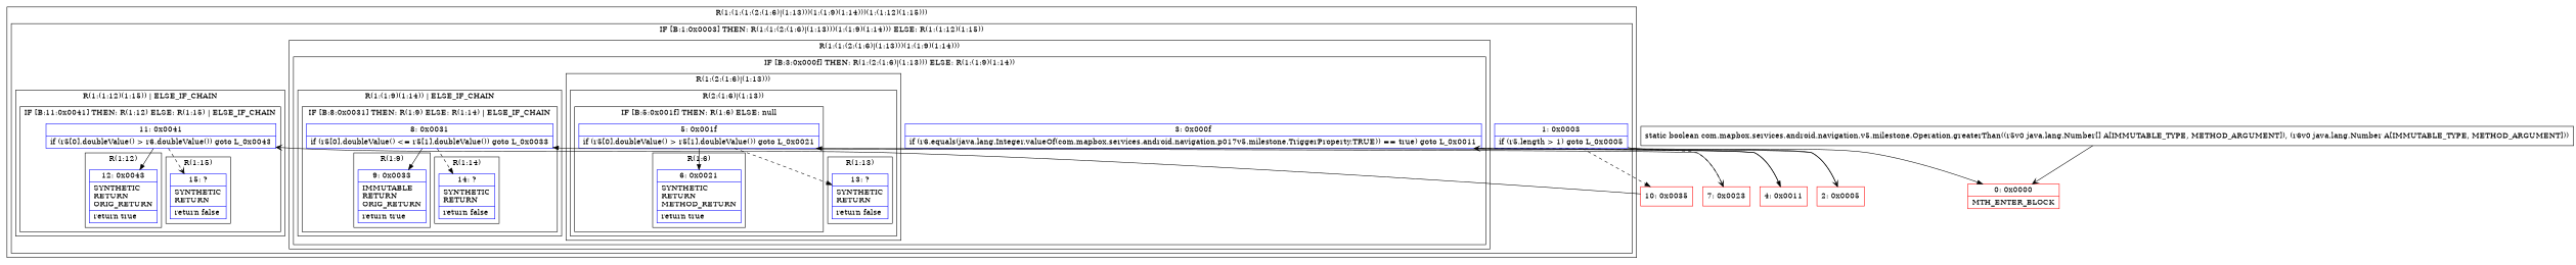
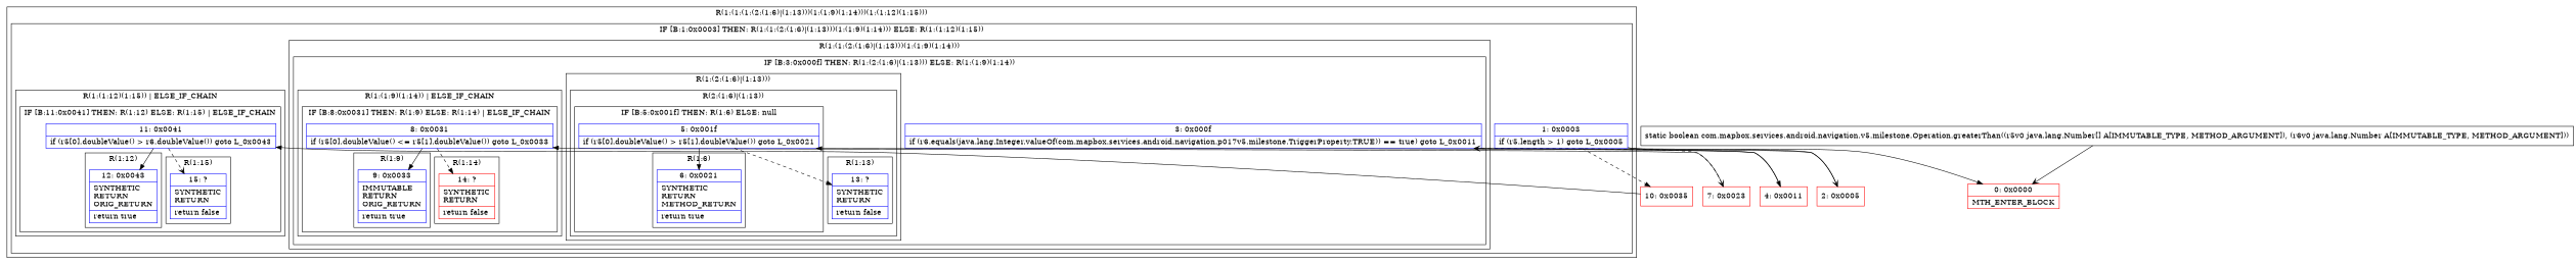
  digraph {
    node [color=blue shape=record]
    edge [arrowhead=normal]
    n1 [label="{6\:\ 0x0021|SYNTHETIC\lRETURN\lMETHOD_RETURN\l|return true\l}"]
    n2 [label="{5\:\ 0x001f|if (r5[0].doubleValue() \> r5[1].doubleValue()) goto L_0x0021\l}"]
    n3 [label="{13\:\ ?|SYNTHETIC\lRETURN\l|return false\l}"]
    n4 [label="{9\:\ 0x0033|IMMUTABLE\lRETURN\lORIG_RETURN\l|return true\l}"]
-   n5 [label="{14\:\ ?|SYNTHETIC\lRETURN\l|return false\l}"]
+   n5 [color=red label="{14\:\ ?|SYNTHETIC\lRETURN\l|return false\l}"]
    n6 [label="{8\:\ 0x0031|if (r5[0].doubleValue() \<= r5[1].doubleValue()) goto L_0x0033\l}"]
    n7 [label="{3\:\ 0x000f|if (r6.equals(java.lang.Integer.valueOf(com.mapbox.services.android.navigation.p017v5.milestone.TriggerProperty.TRUE)) == true) goto L_0x0011\l}"]
    n8 [label="{12\:\ 0x0043|SYNTHETIC\lRETURN\lORIG_RETURN\l|return true\l}"]
    n9 [label="{15\:\ ?|SYNTHETIC\lRETURN\l|return false\l}"]
    n10 [label="{11\:\ 0x0041|if (r5[0].doubleValue() \> r6.doubleValue()) goto L_0x0043\l}"]
    n11 [label="{1\:\ 0x0003|if (r5.length \> 1) goto L_0x0005\l}"]
    n12 [color=red label="{4\:\ 0x0011}"]
    n13 [color=red label="{7\:\ 0x0023}"]
    n14 [color=red label="{2\:\ 0x0005}"]
    n15 [color=red label="{10\:\ 0x0035}"]
    n16 [color=red label="{0\:\ 0x0000|MTH_ENTER_BLOCK\l}"]
    n17 [label="{static boolean com.mapbox.services.android.navigation.v5.milestone.Operation.greaterThan((r5v0 java.lang.Number[] A[IMMUTABLE_TYPE, METHOD_ARGUMENT]), (r6v0 java.lang.Number A[IMMUTABLE_TYPE, METHOD_ARGUMENT])) }" color=""]
    subgraph cluster_1 {
      label="R(1:(1:(1:(2:(1:6)|(1:13)))(1:(1:9)(1:14)))(1:(1:12)(1:15)))"
      subgraph cluster_2 {
        label="IF [B:1:0x0003] THEN: R(1:(1:(2:(1:6)|(1:13)))(1:(1:9)(1:14))) ELSE: R(1:(1:12)(1:15))"
        n11
        subgraph cluster_3 {
          label="R(1:(1:(2:(1:6)|(1:13)))(1:(1:9)(1:14)))"
          subgraph cluster_4 {
            label="IF [B:3:0x000f] THEN: R(1:(2:(1:6)|(1:13))) ELSE: R(1:(1:9)(1:14))"
            n7
            subgraph cluster_5 {
              label="R(1:(2:(1:6)|(1:13)))"
              subgraph cluster_6 {
                label="R(2:(1:6)|(1:13))"
                subgraph cluster_7 {
                  label="IF [B:5:0x001f] THEN: R(1:6) ELSE: null"
                  n2
                  subgraph cluster_8 {
                    label="R(1:6)"
                    n1
                  }
                }
                subgraph cluster_9 {
                  label="R(1:13)"
                  n3
                }
              }
            }
            subgraph cluster_10 {
              label="R(1:(1:9)(1:14)) | ELSE_IF_CHAIN\l"
              subgraph cluster_11 {
                label="IF [B:8:0x0031] THEN: R(1:9) ELSE: R(1:14) | ELSE_IF_CHAIN\l"
                n6
                subgraph cluster_12 {
                  label="R(1:9)"
                  n4
                }
                subgraph cluster_13 {
                  label="R(1:14)"
                  n5
                }
              }
            }
          }
        }
        subgraph cluster_14 {
          label="R(1:(1:12)(1:15)) | ELSE_IF_CHAIN\l"
          subgraph cluster_15 {
            label="IF [B:11:0x0041] THEN: R(1:12) ELSE: R(1:15) | ELSE_IF_CHAIN\l"
            n10
            subgraph cluster_16 {
              label="R(1:12)"
              n8
            }
            subgraph cluster_17 {
              label="R(1:15)"
              n9
            }
          }
        }
      }
    }
    n2 -> n1
    n2 -> n3 [style=dashed]
    n6 -> n4
    n6 -> n5 [style=dashed]
    n7 -> n12
    n7 -> n13 [arrowhead=vee style=dashed]
    n10 -> n8
    n10 -> n9 [arrowhead=vee style=dashed]
    n11 -> n14 [arrowhead=vee]
    n11 -> n15 [style=dashed]
    n11 -> n16
    n12 -> n2
    n13 -> n6
    n14 -> n7 [arrowhead=vee]
-   n15 -> n10 [arrowhead=vee]
+   n15 -> n10
    n17 -> n16 [arrowhead=vee]
  }
